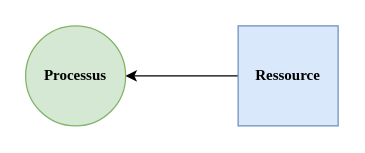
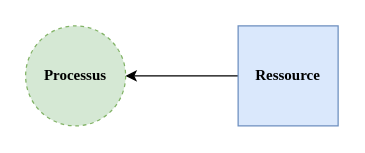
  <mxCell id="0" />
  <mxCell id="1" parent="0" />
- <mxCell id="2" value="Processus" style="ellipse;whiteSpace=wrap;html=1;aspect=fixed;fillColor=#d5e8d4;strokeColor=#82b366;fontFamily=Fira Sans;fontStyle=1" parent="1" vertex="1"><mxGeometry x="20" y="20" width="80" height="80" as="geometry" /></mxCell>
+ <mxCell id="2" value="Processus" style="ellipse;whiteSpace=wrap;html=1;aspect=fixed;fillColor=#d5e8d4;strokeColor=#82b366;fontFamily=Fira Sans;fontStyle=1;dashed=1;" parent="1" vertex="1"><mxGeometry x="20" y="20" width="80" height="80" as="geometry" /></mxCell>
  <mxCell id="3" style="edgeStyle=orthogonalEdgeStyle;rounded=0;orthogonalLoop=1;jettySize=auto;html=1;fontFamily=Fira Sans;" parent="1" source="4" target="2" edge="1"><mxGeometry relative="1" as="geometry" /></mxCell>
  <mxCell id="4" value="Ressource" style="whiteSpace=wrap;html=1;aspect=fixed;fillColor=#dae8fc;strokeColor=#6c8ebf;fontFamily=Fira Sans;fontStyle=1" parent="1" vertex="1"><mxGeometry x="190" y="20" width="80" height="80" as="geometry" /></mxCell>
